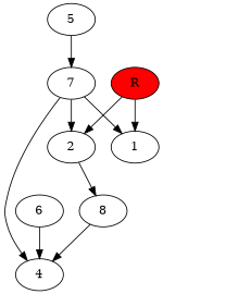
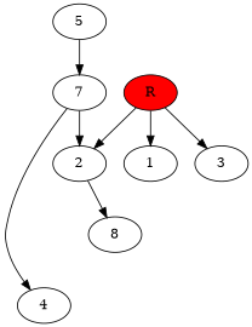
  digraph {
    8
    4
    2
-   6
    5
    7
    1
    R [fillcolor="#ff0000" style=filled]
-   8 -> 4
+   3
    2 -> 8
-   6 -> 4
    5 -> 7
    7 -> 4
    7 -> 2
-   7 -> 1
    R -> 2
    R -> 1
+   R -> 3
  }
